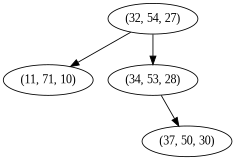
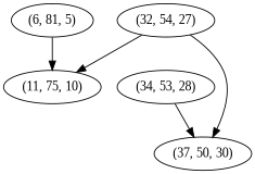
  digraph {
    fontname="Liberation Serif"
    node [fontname="Liberation Serif"]
    edge [fontname="Liberation Serif"]
-   "(11, 75, 10)" [label="(11, 71, 10)"]
+   "(6, 81, 5)"
+   "(11, 75, 10)"
    "(32, 54, 27)"
    "(34, 53, 28)"
    "(37, 50, 30)"
+   "(6, 81, 5)" -> "(11, 75, 10)"
    "(32, 54, 27)" -> "(11, 75, 10)"
-   "(32, 54, 27)" -> "(34, 53, 28)"
+   "(32, 54, 27)" -> "(37, 50, 30)"
    "(34, 53, 28)" -> "(37, 50, 30)"
  }
